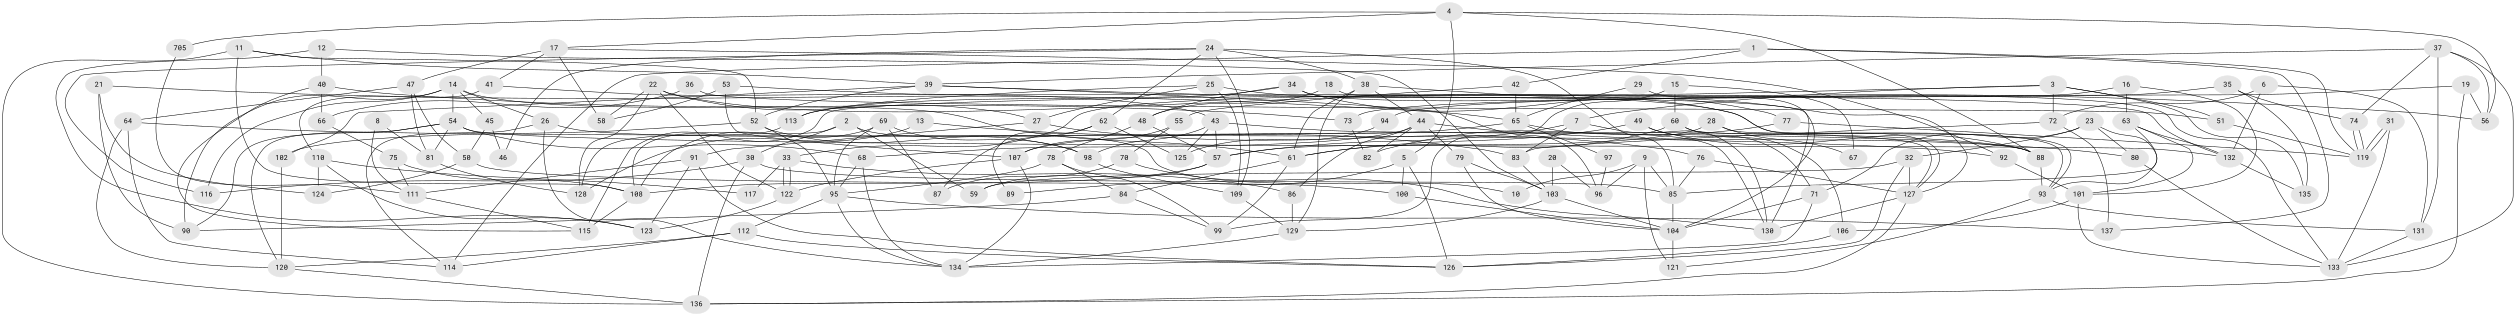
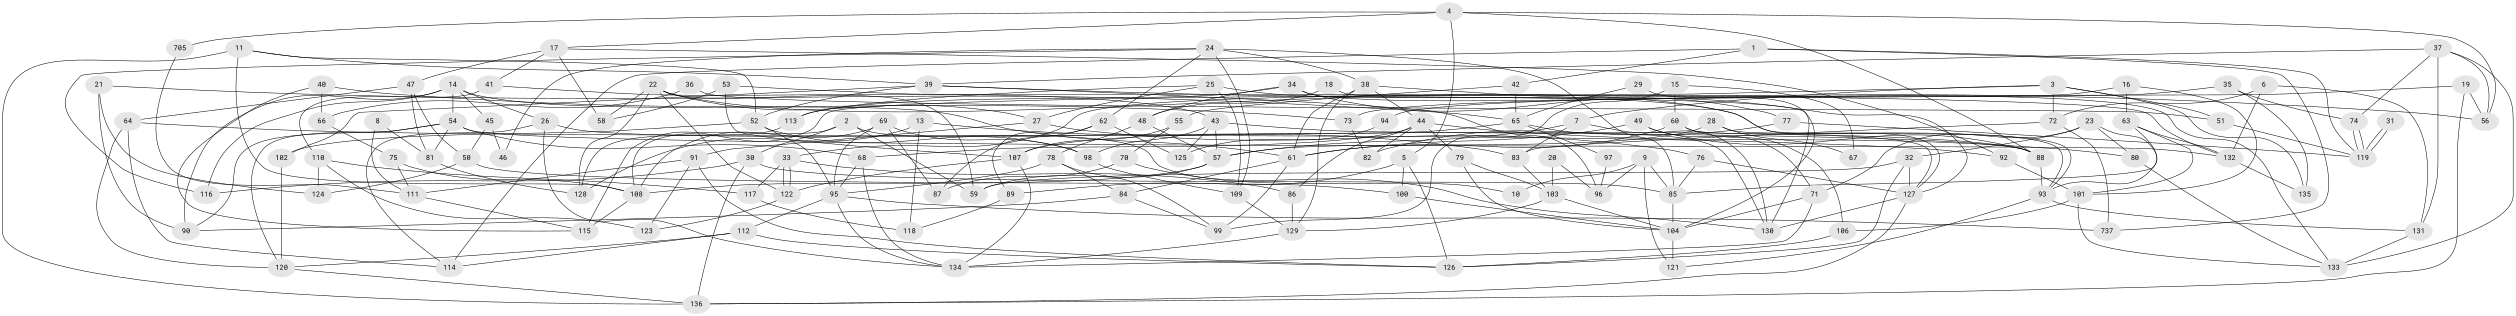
  graph {
    fontname="Roboto Mono"
    node [color=gray90 fontname="Roboto Mono" style=filled]
    edge [fontname="Roboto Mono"]
    1
    42
    114
    119
-   137
+   137 [label=737]
    55
    65
    2
    10
    30
    59
    108
    85
    136
    116
    115
    3
    7
    51
    72
    135
    57
    83
    130
    4
    5
    17
    56
    88
    n30 [label=705]
    89
    100
    126
    41
    47
    58
    92
    93
    111
+   118
    104
    6
    131
    132
    133
    103
    8
    81
    128
    9
    96
    121
    11
    39
    52
    102
    98
    95
-   12
    40
    123
    73
    66
    129
    13
    14
    26
    45
    54
    61
    90
    134
    46
    50
    68
    120
    99
    84
    15
    60
    67
    127
    106
    16
    33
    63
    101
    122
    86
    117
    107
    70
    43
    110
    64
    18
    48
    78
    19
    94
    35
    74
    125
    20
    21
    124
    97
    22
    27
    76
    91
    23
    32
    71
    80
    24
    38
    62
    109
    44
    87
    25
    113
    28
    29
    31
    34
    77
    82
    36
    75
    37
    79
    49
    112
    53
    69
    1 -- 42
    1 -- 114
    1 -- 119
    1 -- 137
    42 -- 55
    42 -- 65
    55 -- 107
    55 -- 70
    65 -- 130
    65 -- 107
    65 -- 97
    2 -- 10
    2 -- 30
    2 -- 59
    2 -- 108
    30 -- 85
    30 -- 136
    30 -- 116
    108 -- 115
    85 -- 104
    3 -- 115
    3 -- 7
    3 -- 51
    3 -- 72
    3 -- 135
    7 -- 57
    7 -- 83
    7 -- 130
    51 -- 119
    72 -- 137
    72 -- 83
    57 -- 59
    57 -- 108
    83 -- 103
    4 -- 5
    4 -- 17
    4 -- 56
    4 -- 88
    4 -- n30
    5 -- 89
    5 -- 100
    5 -- 126
    17 -- 41
    17 -- 47
    17 -- 58
    17 -- 92
    88 -- 93
    n30 -- 111
+   89 -- 118
    100 -- 104
    41 -- 43
    41 -- 110
    47 -- 81
    47 -- 50
    47 -- 64
    92 -- 101
    93 -- 131
    93 -- 121
    111 -- 115
    104 -- 121
    6 -- 72
    6 -- 131
    6 -- 132
    131 -- 133
    132 -- 135
    103 -- 104
    103 -- 129
    8 -- 111
    8 -- 81
    81 -- 128
    9 -- 10
    9 -- 85
    9 -- 96
    9 -- 121
    11 -- 108
    11 -- 136
    11 -- 39
    11 -- 52
    39 -- 56
    39 -- 96
    39 -- 52
    39 -- 102
    52 -- 102
    52 -- 98
    52 -- 95
    102 -- 120
    98 -- 109
    95 -- 137
    95 -- 134
    95 -- 112
-   12 -- 103
-   12 -- 40
-   12 -- 123
    40 -- 115
    40 -- 73
    40 -- 66
    73 -- 82
    66 -- 75
    129 -- 134
    13 -- 83
+   13 -- 118
    13 -- 128
    14 -- 116
    14 -- 26
    14 -- 45
    14 -- 54
    14 -- 61
    14 -- 90
    26 -- 114
    26 -- 88
    26 -- 134
    45 -- 46
    45 -- 50
    54 -- 132
    54 -- 81
    54 -- 90
    54 -- 68
    54 -- 120
    61 -- 99
    61 -- 84
    50 -- 100
    50 -- 124
    68 -- 95
    68 -- 134
    120 -- 136
    84 -- 90
    84 -- 99
    15 -- 99
    15 -- 60
    15 -- 67
    60 -- 61
    60 -- 127
    60 -- 106
    127 -- 136
    127 -- 130
    106 -- 126
    16 -- 33
    16 -- 63
    16 -- 101
    33 -- 122
    33 -- 122
    33 -- 86
    33 -- 117
    63 -- 85
    63 -- 132
    63 -- 101
    101 -- 133
    101 -- 106
    122 -- 123
    86 -- 129
+   117 -- 118
    107 -- 134
    107 -- 122
    70 -- 130
    70 -- 87
    43 -- 57
    43 -- 88
    43 -- 98
    43 -- 125
    110 -- 123
    110 -- 117
    110 -- 124
    64 -- 114
    64 -- 92
    64 -- 120
    18 -- 130
    18 -- 48
    48 -- 57
    48 -- 78
    78 -- 95
    78 -- 99
    78 -- 84
    19 -- 136
    19 -- 56
    19 -- 94
    94 -- 125
    35 -- 135
    35 -- 73
    35 -- 74
    74 -- 119
    74 -- 119
    20 -- 103
    20 -- 96
    21 -- 65
    21 -- 90
    21 -- 124
    97 -- 96
+   22 -- 59
    22 -- 58
    22 -- 93
    22 -- 128
    22 -- 122
    22 -- 27
    27 -- 76
    27 -- 91
    76 -- 85
    76 -- 127
    91 -- 126
    91 -- 111
    91 -- 123
    23 -- 93
    23 -- 32
    23 -- 71
    23 -- 80
    32 -- 59
    32 -- 126
    32 -- 127
    71 -- 104
    71 -- 134
    80 -- 133
    24 -- 85
    24 -- 116
    24 -- 46
    24 -- 38
    24 -- 62
    24 -- 109
    38 -- 129
    38 -- 61
    38 -- 127
    38 -- 44
    62 -- 89
    62 -- 125
    62 -- 87
    109 -- 129
    44 -- 68
    44 -- 86
    44 -- 80
    44 -- 82
    44 -- 79
    25 -- 127
    25 -- 27
    25 -- 109
    25 -- 113
    113 -- 128
    28 -- 57
    28 -- 93
    28 -- 67
    29 -- 65
    29 -- 104
    31 -- 119
    31 -- 119
-   31 -- 133
    34 -- 133
    34 -- 48
    34 -- 113
    34 -- 77
    77 -- 119
    77 -- 82
    36 -- 51
    36 -- 66
    75 -- 108
    75 -- 111
    37 -- 56
    37 -- 131
    37 -- 133
    37 -- 39
    37 -- 74
    79 -- 104
    79 -- 103
    49 -- 88
    49 -- 61
    49 -- 71
    112 -- 114
    112 -- 126
    112 -- 120
    53 -- 58
    53 -- 132
    53 -- 107
    69 -- 108
    69 -- 98
    69 -- 95
    69 -- 87
  }
